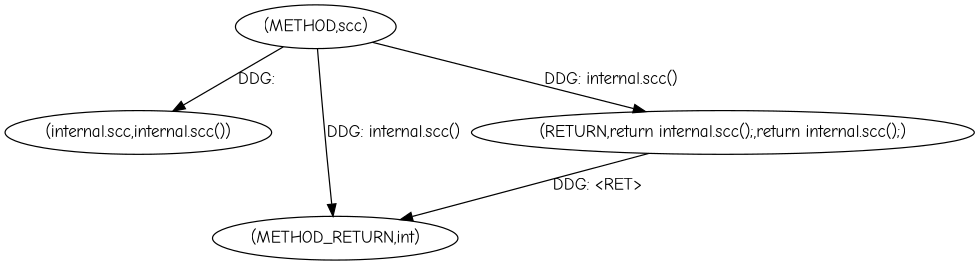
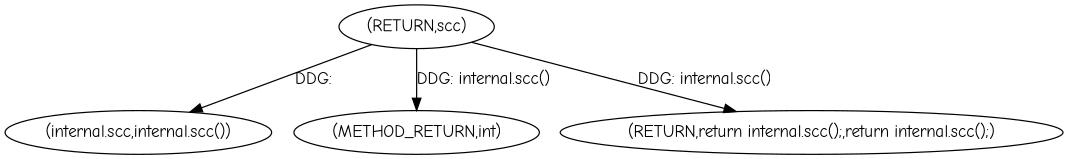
  digraph {
    fontname="Comic Neue"
    node [fontname="Comic Neue"]
    edge [fontname="Comic Neue"]
-   n1 [label="(METHOD,scc)"]
+   n1 [label="(RETURN,scc)"]
    n2 [label="(internal.scc,internal.scc())"]
    n3 [label="(METHOD_RETURN,int)"]
    n4 [label="(RETURN,return internal.scc();,return internal.scc();)"]
    n1 -> n2 [label="DDG: "]
    n1 -> n3 [label="DDG: internal.scc()"]
    n1 -> n4 [label="DDG: internal.scc()"]
-   n4 -> n3 [label="DDG: <RET>"]
  }
